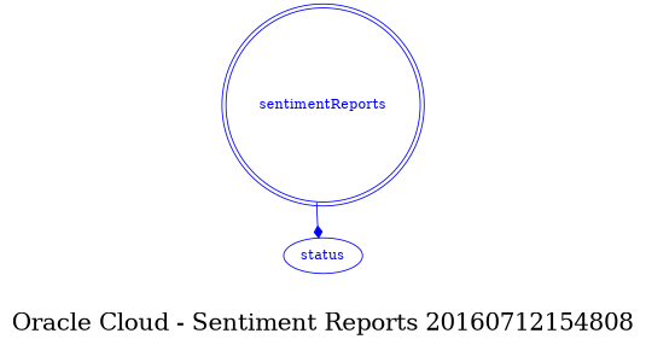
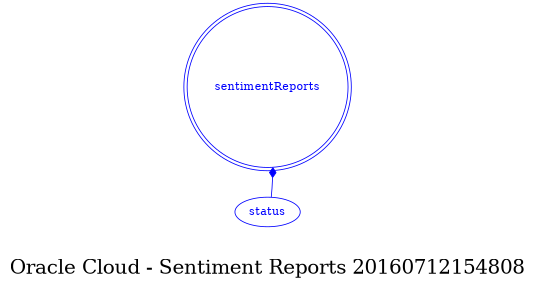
  digraph {
    fontsize=24
    label="Oracle Cloud - Sentiment Reports 20160712154808"
    splines=true
    node [color=blue fontcolor=blue]
    sentimentReports [shape=doublecircle]
    status [shape=ellipse]
-   sentimentReports -> status [arrowhead=diamond arrowtail=none color=blue fontcolor=blue]
+   status -> sentimentReports [arrowhead=diamond arrowtail=none color=blue fontcolor=blue]
  }
